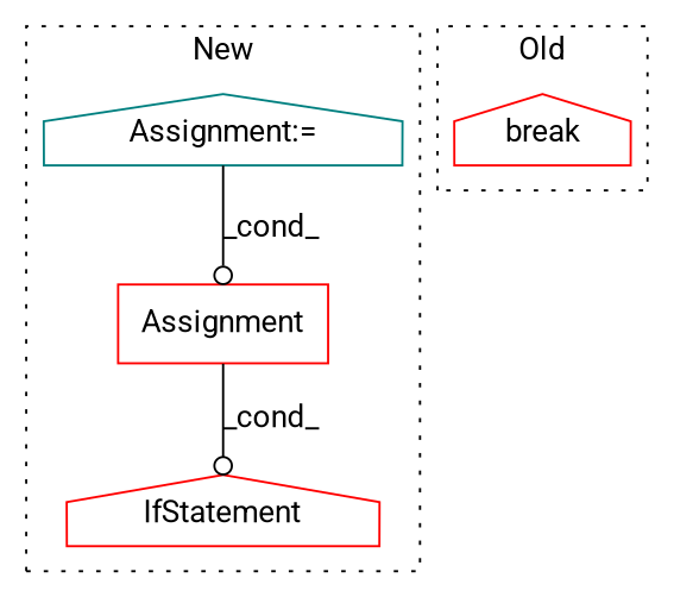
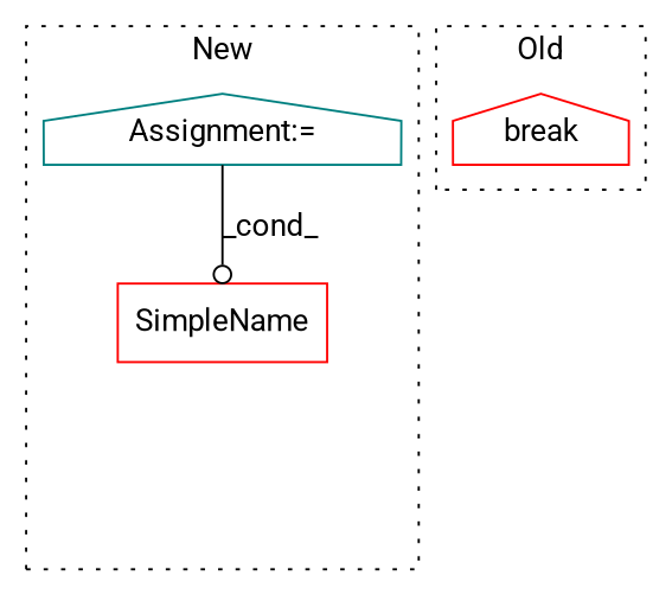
  digraph {
    fontname=Roboto
    node [color=red fontname=Roboto shape=house]
    edge [arrowhead=odot fontname=Roboto]
-   n1 [a=25 l="4,2" label=IfStatement s="4883,4916"]
-   n2 [a=42 label=Assignment shape=box]
+   n2 [a=42 label=SimpleName shape=box]
    n3 [a=7 color=teal l=1 label="Assignment:=" s=4233]
    n4 [a=10 l=6 label=break s=4344]
    subgraph cluster_1 {
      label=New
      style=dotted
-     n1
      n2
      n3
    }
    subgraph cluster_2 {
      label=Old
      style=dotted
      n4
    }
-   n2 -> n1 [label=_cond_]
    n3 -> n2 [label=_cond_]
  }
